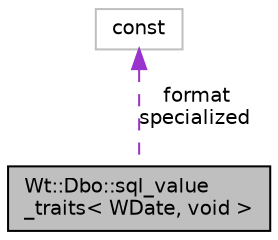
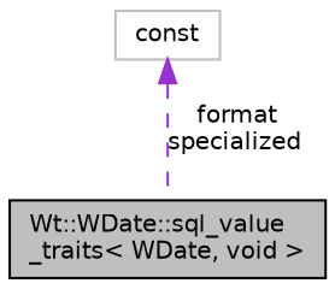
  digraph {
    node [fontname=Helvetica fontsize=10 shape=record style=filled]
-   n1 [color=black fillcolor=grey75 fontcolor=black height=0.2 label="Wt::Dbo::sql_value\l_traits\< WDate, void \>" width=0.4]
+   n1 [color=black fillcolor=grey75 fontcolor=black height=0.2 label="Wt::WDate::sql_value\l_traits\< WDate, void \>" width=0.4]
    n2 [color=grey75 fillcolor=white height=0.2 label=const width=0.4]
    n2 -> n1 [color=darkorchid3 dir=back fontname=Helvetica fontsize=10 label=" format\nspecialized" labelfontname=Helvetica labelfontsize=10 style=dashed]
  }
